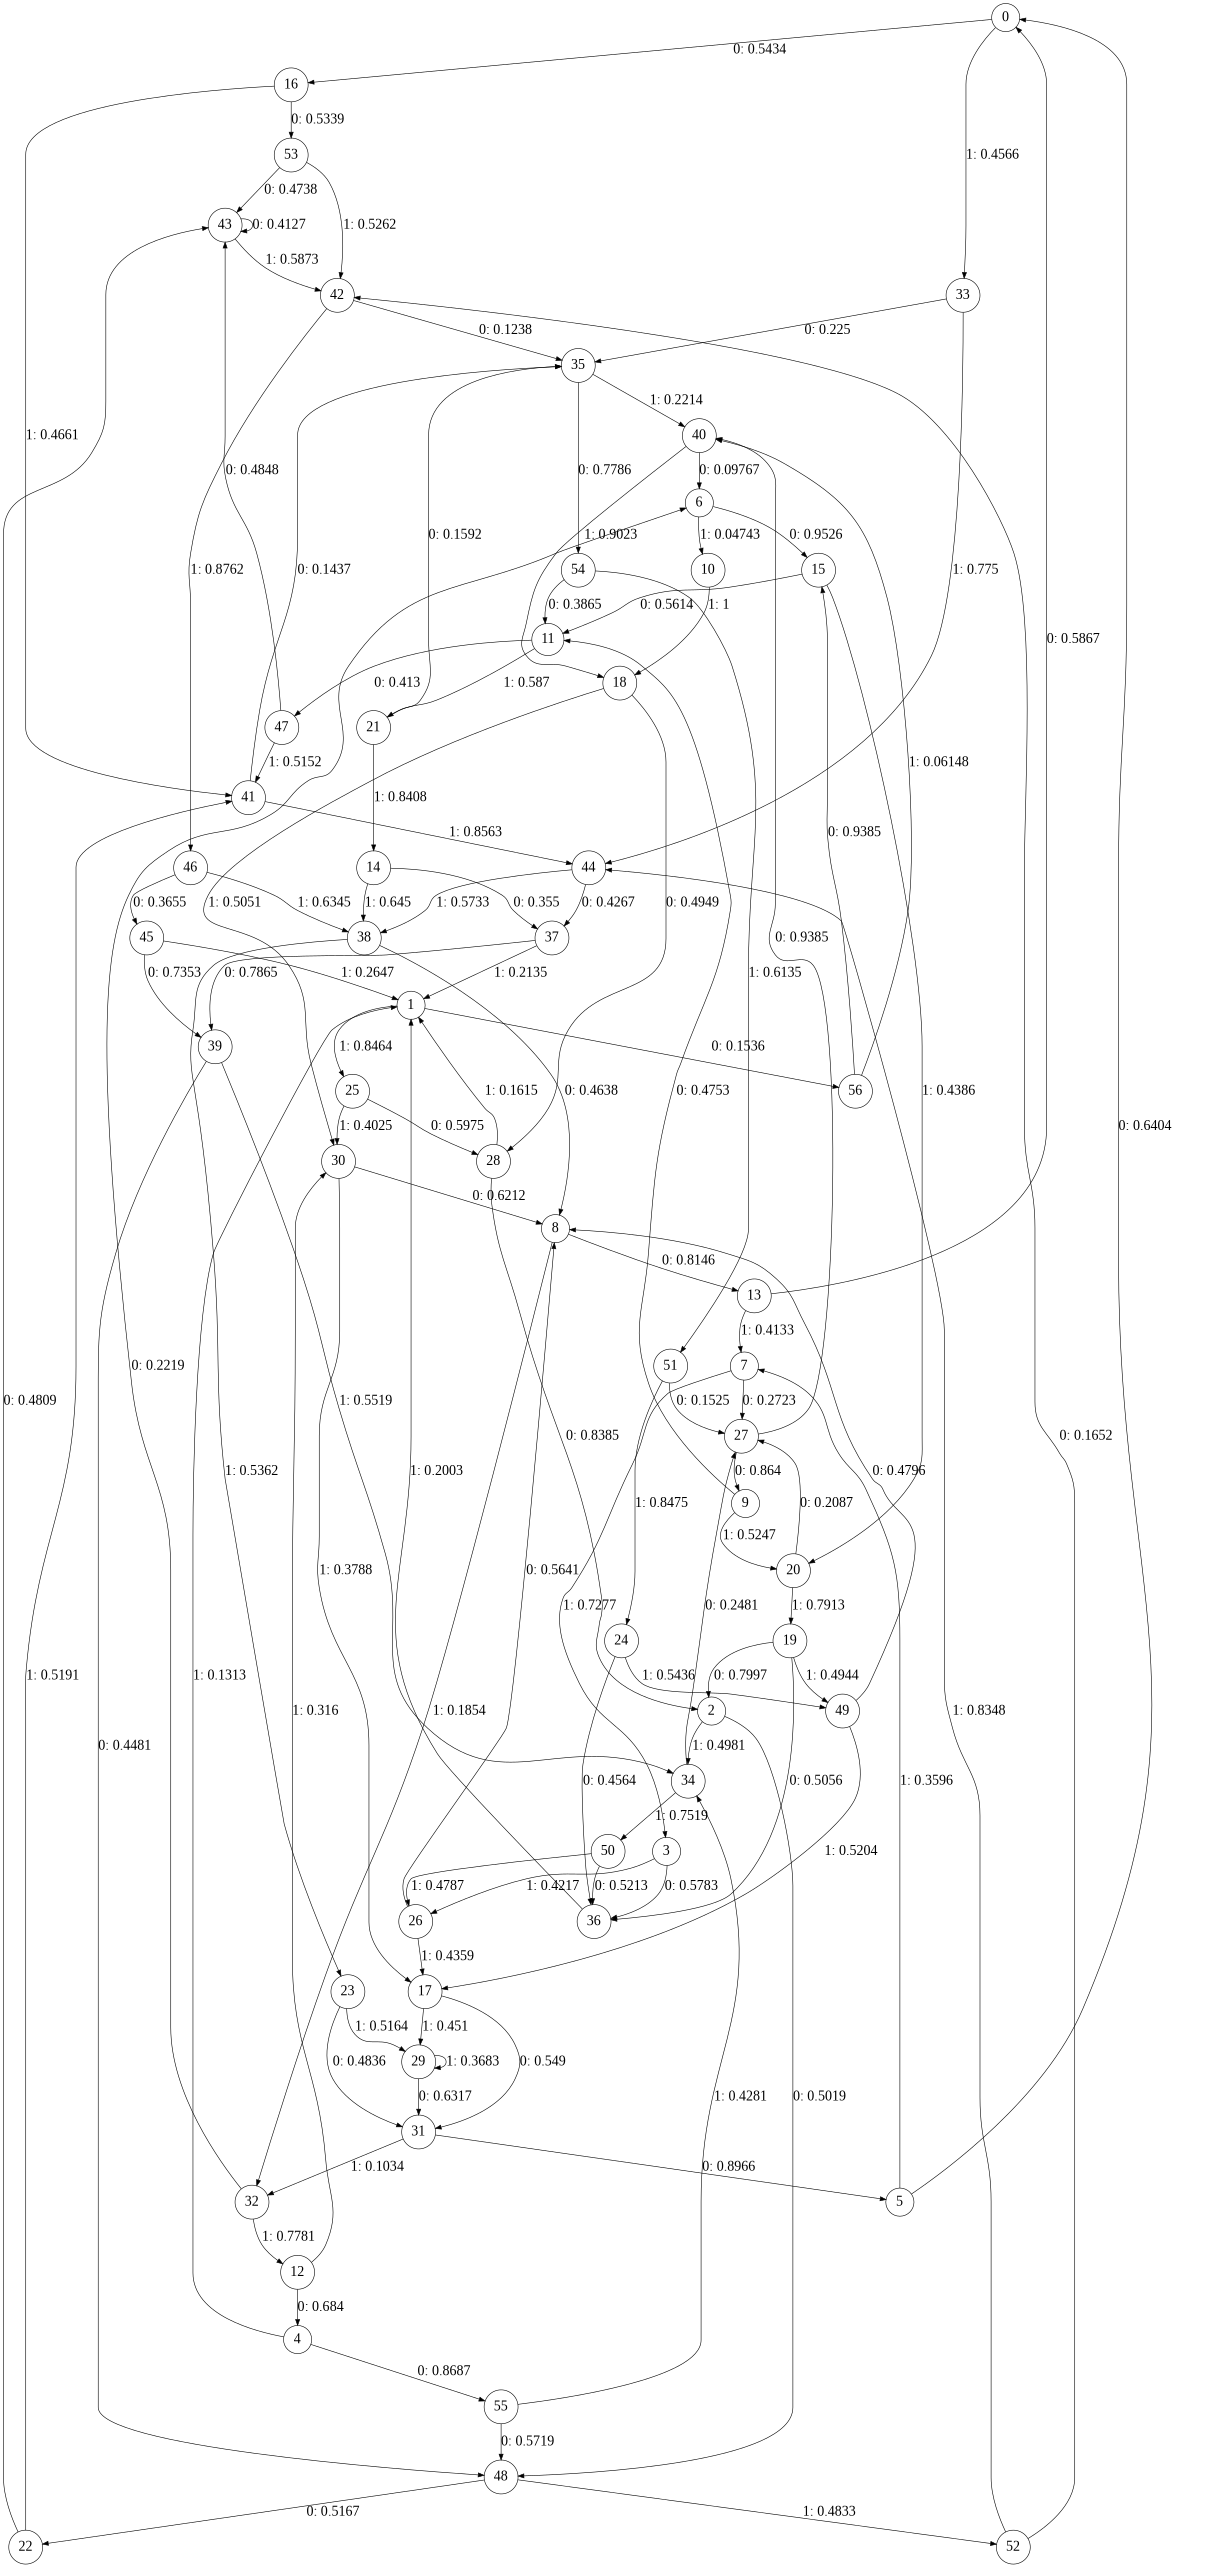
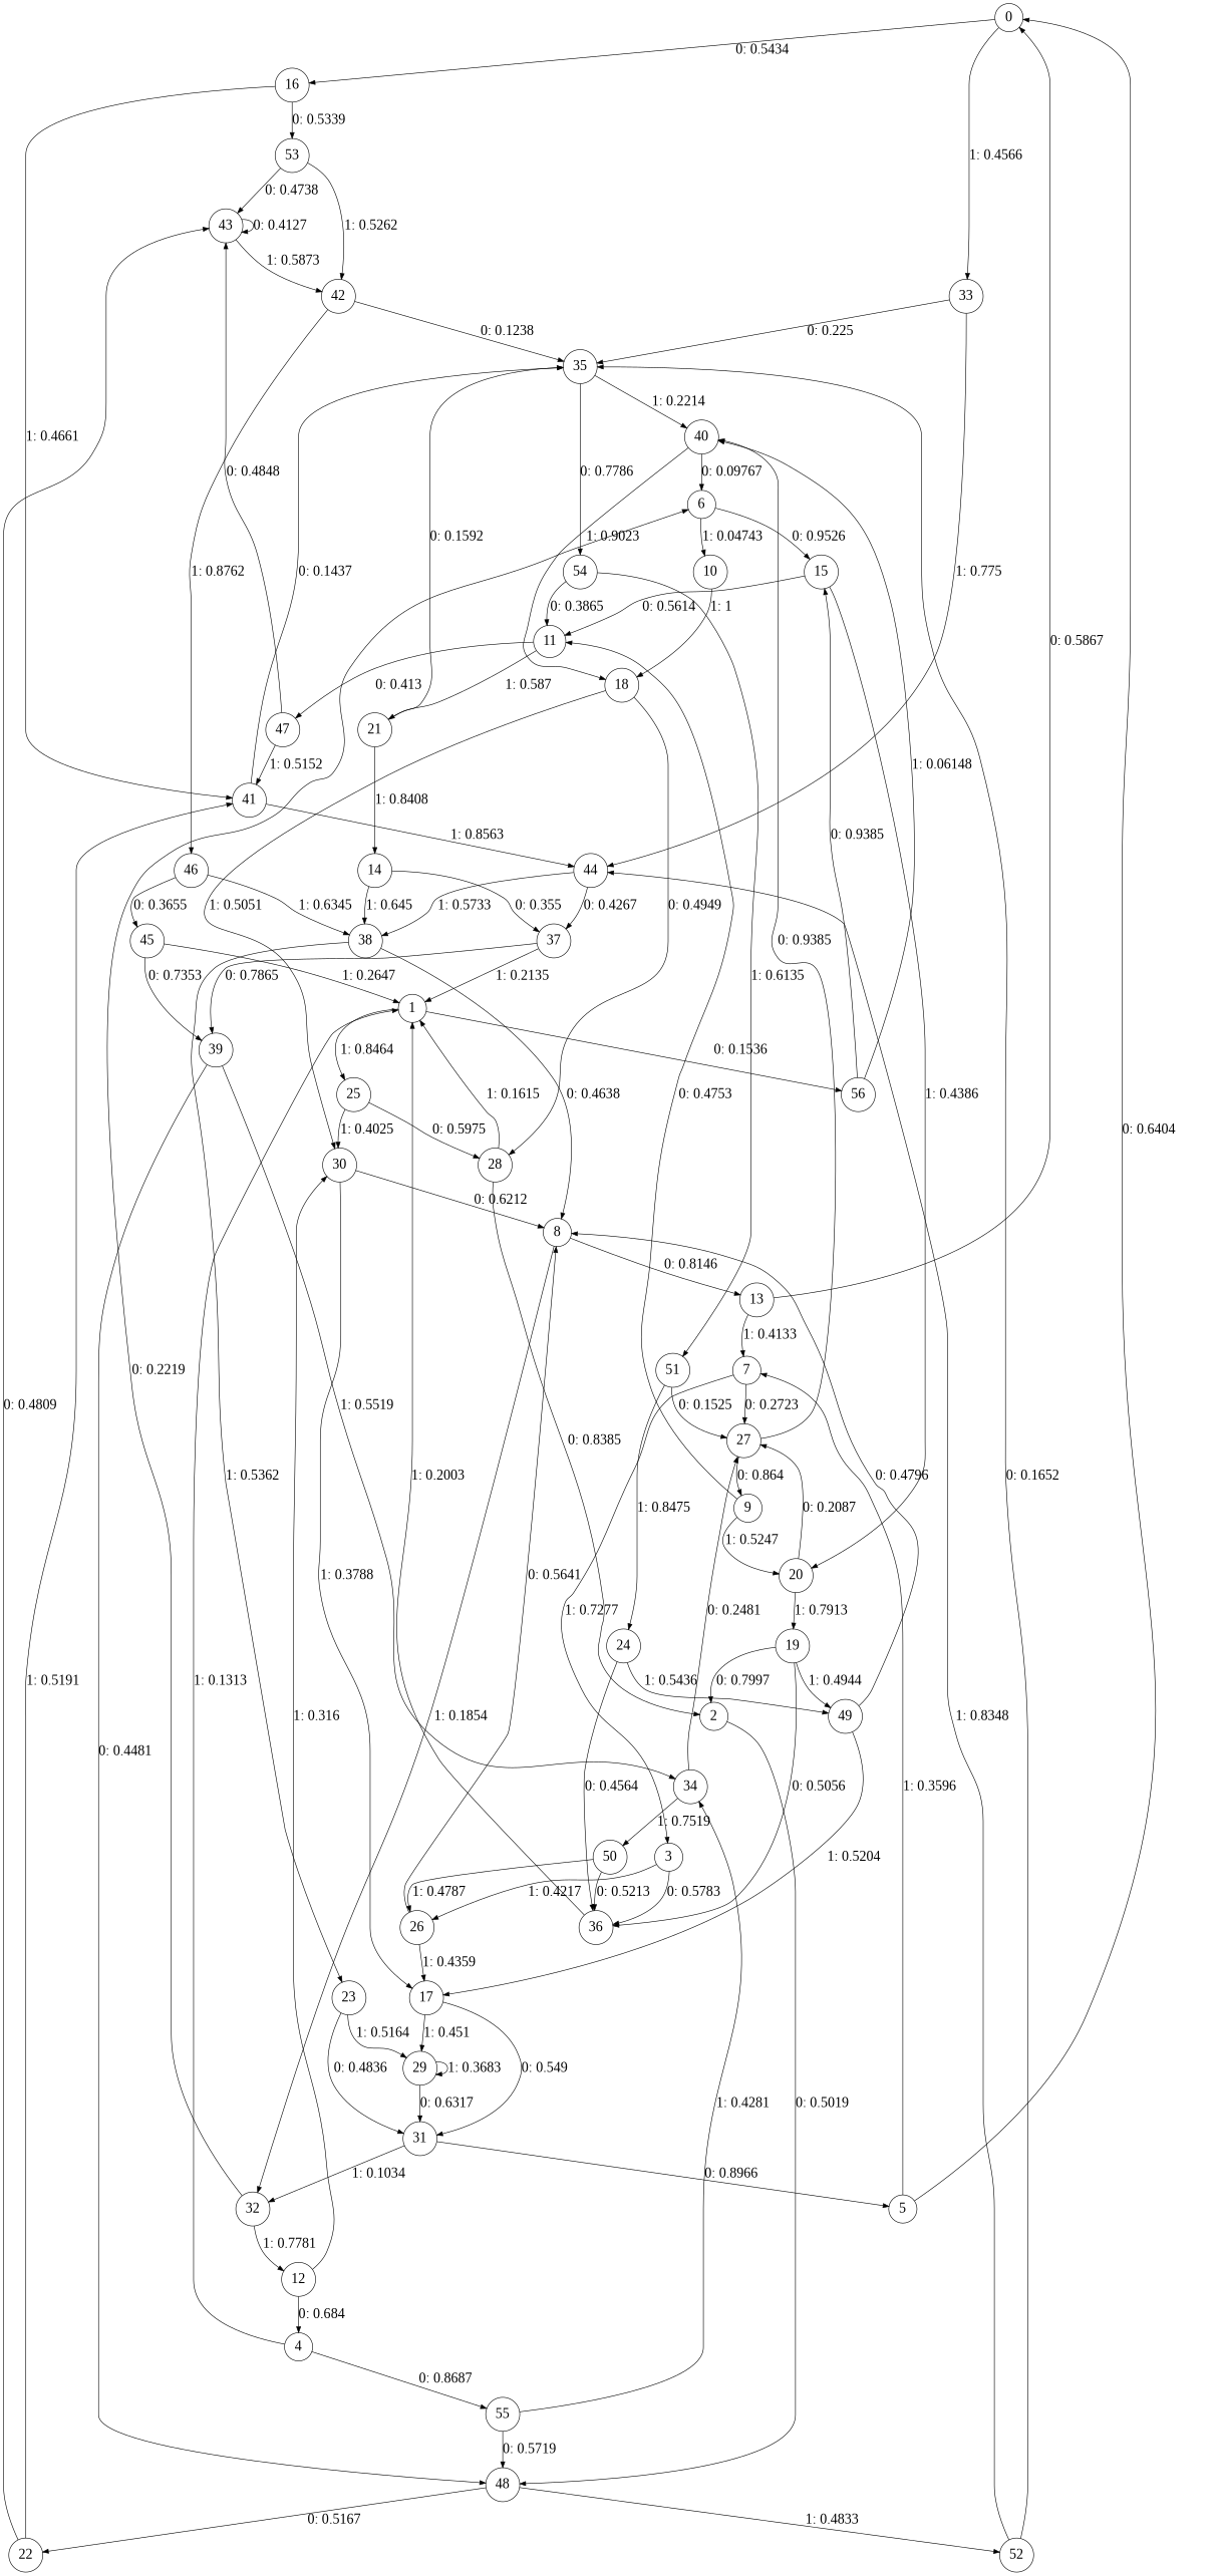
  digraph {
    fontname="Liberation Serif"
    node [fontname="Liberation Serif" fontsize=24 shape=circle]
    edge [fontname="Liberation Serif" fontsize=24]
    0
    16
    33
    53
    41
    35
    44
    43
    42
    40
    54
    37
    38
    1
    56
    25
    15
    30
    28
    11
    20
    6
    18
    8
    17
    2
    48
    34
    22
    52
    27
    50
    9
    36
    26
    3
    13
    32
    31
    29
    4
    55
    5
    7
    10
    47
    21
    19
    12
    14
    49
    39
    23
    46
    51
    24
    45
    0 -> 16 [label="0: 0.5434   "]
    0 -> 33 [label="1: 0.4566   "]
    16 -> 53 [label="0: 0.5339   "]
    16 -> 41 [label="1: 0.4661   "]
    33 -> 35 [label="0: 0.225    "]
    33 -> 44 [label="1: 0.775    "]
    53 -> 43 [label="0: 0.4738   "]
    53 -> 42 [label="1: 0.5262   "]
    41 -> 35 [label="0: 0.1437   "]
    41 -> 44 [label="1: 0.8563   "]
    35 -> 40 [label="1: 0.2214   "]
    35 -> 54 [label="0: 0.7786   "]
    44 -> 37 [label="0: 0.4267   "]
    44 -> 38 [label="1: 0.5733   "]
    43 -> 43 [label="0: 0.4127   "]
    43 -> 42 [label="1: 0.5873   "]
    42 -> 35 [label="0: 0.1238   "]
    42 -> 46 [label="1: 0.8762   "]
    40 -> 6 [label="0: 0.09767  "]
    40 -> 18 [label="1: 0.9023   "]
    54 -> 11 [label="0: 0.3865   "]
    54 -> 51 [label="1: 0.6135   "]
    37 -> 1 [label="1: 0.2135   "]
    37 -> 39 [label="0: 0.7865   "]
    38 -> 8 [label="0: 0.4638   "]
    38 -> 23 [label="1: 0.5362   "]
    1 -> 56 [label="0: 0.1536   "]
    1 -> 25 [label="1: 0.8464   "]
    56 -> 40 [label="1: 0.06148  "]
    56 -> 15 [label="0: 0.9385   "]
    25 -> 30 [label="1: 0.4025   "]
    25 -> 28 [label="0: 0.5975   "]
    15 -> 11 [label="0: 0.5614   "]
    15 -> 20 [label="1: 0.4386   "]
    30 -> 8 [label="0: 0.6212   "]
    30 -> 17 [label="1: 0.3788   "]
    28 -> 1 [label="1: 0.1615   "]
    28 -> 2 [label="0: 0.8385   "]
    11 -> 47 [label="0: 0.413    "]
    11 -> 21 [label="1: 0.587    "]
    20 -> 27 [label="0: 0.2087   "]
    20 -> 19 [label="1: 0.7913   "]
    6 -> 15 [label="0: 0.9526   "]
    6 -> 10 [label="1: 0.04743  "]
    18 -> 30 [label="1: 0.5051   "]
    18 -> 28 [label="0: 0.4949   "]
    8 -> 13 [label="0: 0.8146   "]
    8 -> 32 [label="1: 0.1854   "]
    17 -> 31 [label="0: 0.549    "]
    17 -> 29 [label="1: 0.451    "]
    2 -> 48 [label="0: 0.5019   "]
-   2 -> 34 [label="1: 0.4981   "]
    48 -> 22 [label="0: 0.5167   "]
    48 -> 52 [label="1: 0.4833   "]
    34 -> 27 [label="0: 0.2481   "]
    34 -> 50 [label="1: 0.7519   "]
    22 -> 41 [label="1: 0.5191   "]
    22 -> 43 [label="0: 0.4809   "]
-   52 -> 42 [label="0: 0.1652   "]
+   52 -> 35 [label="0: 0.1652   "]
    52 -> 44 [label="1: 0.8348   "]
    27 -> 40 [label="0: 0.9385   "]
    27 -> 9 [label="0: 0.864    "]
    50 -> 36 [label="0: 0.5213   "]
    50 -> 26 [label="1: 0.4787   "]
    9 -> 11 [label="0: 0.4753   "]
    9 -> 20 [label="1: 0.5247   "]
    36 -> 1 [label="1: 0.2003   "]
    26 -> 8 [label="0: 0.5641   "]
    26 -> 17 [label="1: 0.4359   "]
    3 -> 36 [label="0: 0.5783   "]
    3 -> 26 [label="1: 0.4217   "]
    13 -> 0 [label="0: 0.5867   "]
    13 -> 7 [label="1: 0.4133   "]
    32 -> 6 [label="0: 0.2219   "]
    32 -> 12 [label="1: 0.7781   "]
    31 -> 32 [label="1: 0.1034   "]
    31 -> 5 [label="0: 0.8966   "]
    29 -> 31 [label="0: 0.6317   "]
    29 -> 29 [label="1: 0.3683   "]
    4 -> 1 [label="1: 0.1313   "]
    4 -> 55 [label="0: 0.8687   "]
    55 -> 48 [label="0: 0.5719   "]
    55 -> 34 [label="1: 0.4281   "]
    5 -> 0 [label="0: 0.6404   "]
    5 -> 7 [label="1: 0.3596   "]
    7 -> 27 [label="0: 0.2723   "]
    7 -> 3 [label="1: 0.7277   "]
    10 -> 18 [label="1: 1        "]
    47 -> 41 [label="1: 0.5152   "]
    47 -> 43 [label="0: 0.4848   "]
    21 -> 35 [label="0: 0.1592   "]
    21 -> 14 [label="1: 0.8408   "]
    19 -> 2 [label="0: 0.7997   "]
    19 -> 36 [label="0: 0.5056   "]
    19 -> 49 [label="1: 0.4944   "]
    12 -> 30 [label="1: 0.316    "]
    12 -> 4 [label="0: 0.684    "]
    14 -> 37 [label="0: 0.355    "]
    14 -> 38 [label="1: 0.645    "]
    49 -> 8 [label="0: 0.4796   "]
    49 -> 17 [label="1: 0.5204   "]
    39 -> 48 [label="0: 0.4481   "]
    39 -> 34 [label="1: 0.5519   "]
    23 -> 31 [label="0: 0.4836   "]
    23 -> 29 [label="1: 0.5164   "]
    46 -> 38 [label="1: 0.6345   "]
    46 -> 45 [label="0: 0.3655   "]
    51 -> 27 [label="0: 0.1525   "]
    51 -> 24 [label="1: 0.8475   "]
    24 -> 36 [label="0: 0.4564   "]
    24 -> 49 [label="1: 0.5436   "]
    45 -> 1 [label="1: 0.2647   "]
    45 -> 39 [label="0: 0.7353   "]
  }
